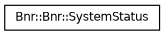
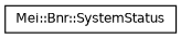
  digraph {
    rankdir=TB
-   n1 [color=black fillcolor=white fontname=Helvetica fontsize=10 height=0.2 label="Bnr::Bnr::SystemStatus" shape=record style=filled width=0.4]
+   n1 [color=black fillcolor=white fontname=Helvetica fontsize=10 height=0.2 label="Mei::Bnr::SystemStatus" shape=record style=filled width=0.4]
  }
